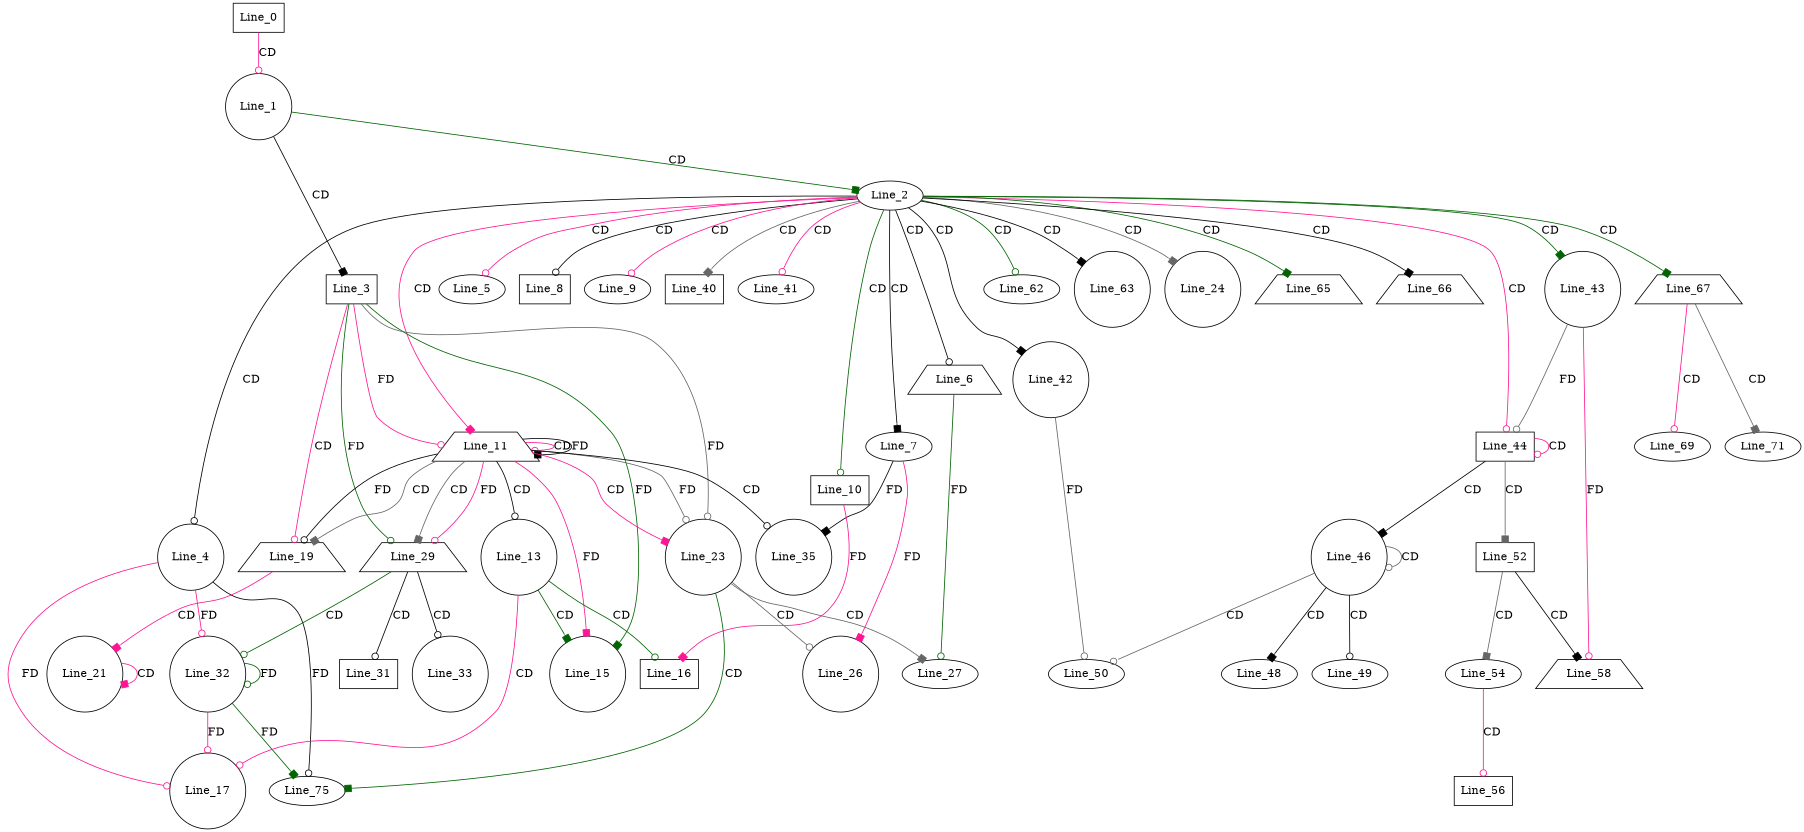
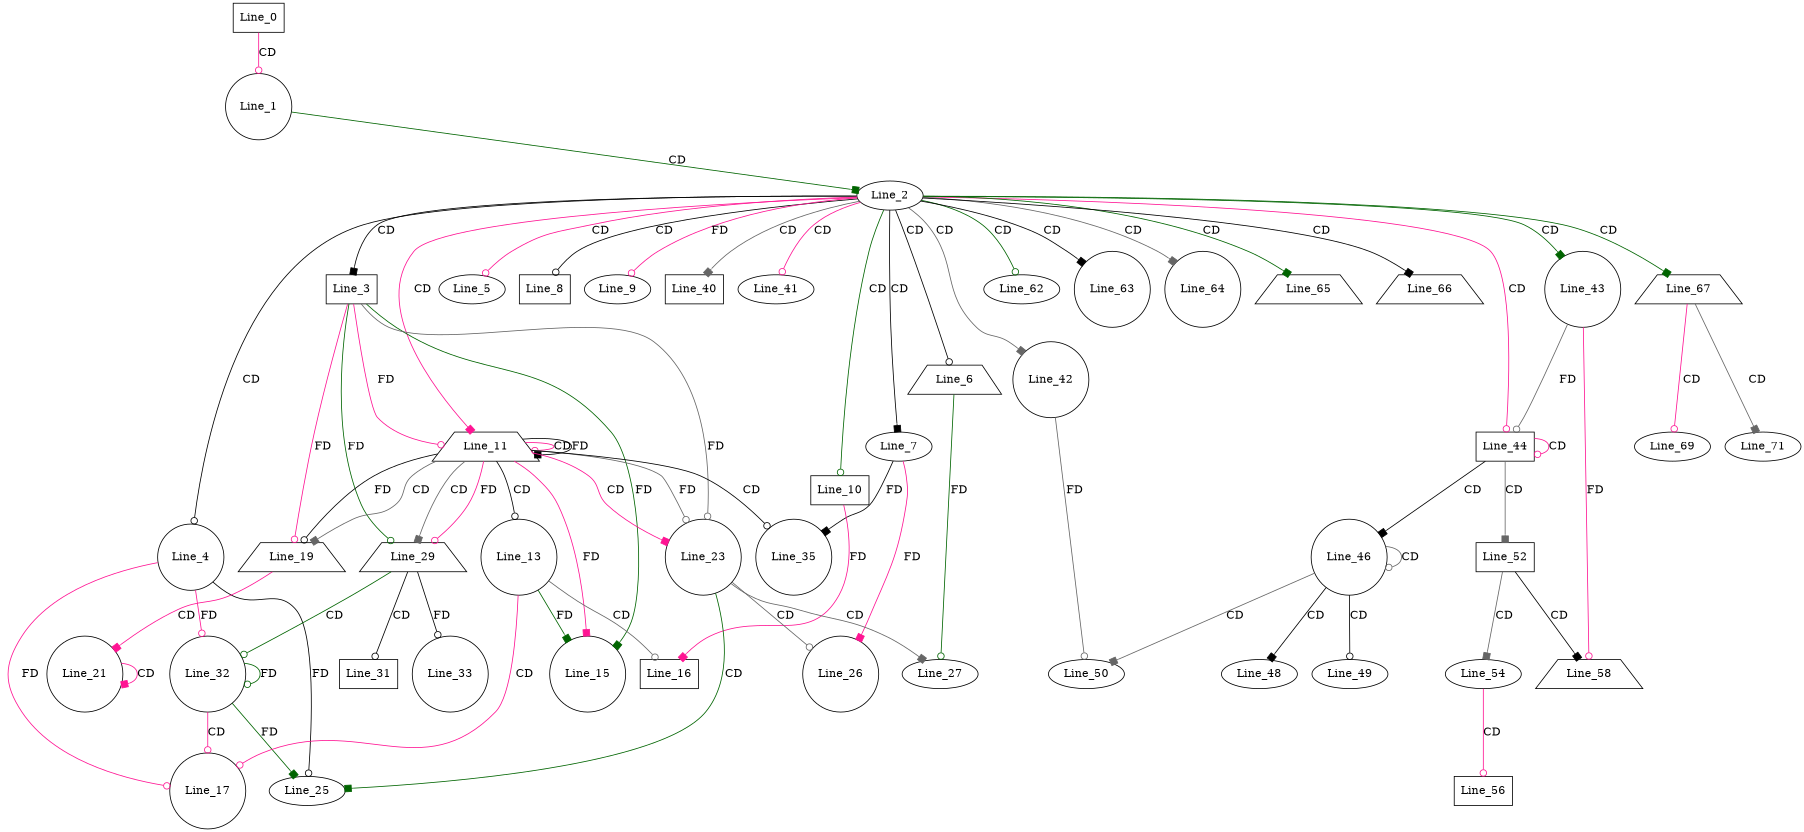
  digraph {
    node [shape=circle]
    edge [arrowhead=odot color=deeppink]
    Line_0 [shape=box]
    Line_1
    Line_2 [shape=ellipse]
    Line_3 [shape=box]
    Line_4
    Line_5 [shape=ellipse]
    Line_6 [shape=trapezium]
    Line_7 [shape=ellipse]
    Line_8 [shape=box]
    Line_9 [shape=ellipse]
    Line_10 [shape=box]
    Line_11 [shape=trapezium]
    Line_40 [shape=box]
    Line_41 [shape=ellipse]
    Line_42
    Line_43
    Line_44 [shape=box]
    Line_62 [shape=ellipse]
    Line_63
-   Line_64 [label=Line_24]
+   Line_64
    Line_65 [shape=trapezium]
    Line_66 [shape=trapezium]
    Line_67 [shape=trapezium]
    Line_15
    Line_19 [shape=trapezium]
    Line_23
    Line_29 [shape=trapezium]
    Line_17
-   Line_25 [shape=ellipse label=Line_75]
+   Line_25 [shape=ellipse]
    Line_32
    Line_27 [shape=ellipse]
    Line_26
    Line_35
    Line_16 [shape=box]
    Line_13
    Line_50 [shape=ellipse]
    Line_58 [shape=trapezium]
    Line_46
    Line_52 [shape=box]
    Line_69 [shape=ellipse]
    Line_71 [shape=ellipse]
    Line_21
    Line_31 [shape=box]
    Line_33
    Line_48 [shape=ellipse]
    Line_49 [shape=ellipse]
    Line_54 [shape=ellipse]
    Line_56 [shape=box]
    Line_0 -> Line_1 [label=CD]
    Line_1 -> Line_2 [arrowhead=box color=darkgreen label=CD]
-   Line_1 -> Line_3 [arrowhead=box color=black label=CD]
+   Line_2 -> Line_3 [arrowhead=box color=black label=CD]
    Line_2 -> Line_4 [color=black label=CD]
    Line_2 -> Line_5 [label=CD]
    Line_2 -> Line_6 [color=black label=CD]
    Line_2 -> Line_7 [arrowhead=box color=black label=CD]
    Line_2 -> Line_8 [color=black label=CD]
-   Line_2 -> Line_9 [label=CD]
+   Line_2 -> Line_9 [label=FD]
    Line_2 -> Line_10 [color=darkgreen label=CD]
    Line_2 -> Line_11 [arrowhead=box label=CD]
    Line_2 -> Line_40 [arrowhead=box color=gray40 label=CD]
    Line_2 -> Line_41 [label=CD]
-   Line_2 -> Line_42 [arrowhead=box color=black label=CD]
+   Line_2 -> Line_42 [arrowhead=box color=gray40 label=CD]
    Line_2 -> Line_43 [arrowhead=box color=darkgreen label=CD]
    Line_2 -> Line_44 [label=CD]
    Line_2 -> Line_62 [color=darkgreen label=CD]
    Line_2 -> Line_63 [arrowhead=box color=black label=CD]
    Line_2 -> Line_64 [arrowhead=box color=gray40 label=CD]
    Line_2 -> Line_65 [arrowhead=box color=darkgreen label=CD]
    Line_2 -> Line_66 [arrowhead=box color=black label=CD]
    Line_2 -> Line_67 [arrowhead=box color=darkgreen label=CD]
    Line_3 -> Line_11 [label=FD]
    Line_3 -> Line_15 [arrowhead=box color=darkgreen label=FD]
-   Line_3 -> Line_19 [label=CD]
+   Line_3 -> Line_19 [label=FD]
    Line_3 -> Line_23 [color=gray40 label=FD]
    Line_3 -> Line_29 [color=darkgreen label=FD]
    Line_4 -> Line_17 [label=FD]
    Line_4 -> Line_25 [color=black label=FD]
    Line_4 -> Line_32 [label=FD]
    Line_6 -> Line_27 [color=darkgreen label=FD]
    Line_7 -> Line_26 [arrowhead=box label=FD]
    Line_7 -> Line_35 [arrowhead=box color=black label=FD]
    Line_10 -> Line_16 [arrowhead=box label=FD]
    Line_11 -> Line_11 [label=CD]
    Line_11 -> Line_11 [arrowhead=box color=black label=FD]
    Line_11 -> Line_15 [arrowhead=box label=FD]
    Line_11 -> Line_19 [arrowhead=box color=gray40 label=CD]
    Line_11 -> Line_19 [color=black label=FD]
    Line_11 -> Line_23 [arrowhead=box label=CD]
    Line_11 -> Line_23 [color=gray40 label=FD]
    Line_11 -> Line_29 [arrowhead=box color=gray40 label=CD]
    Line_11 -> Line_29 [label=FD]
    Line_11 -> Line_35 [color=black label=CD]
    Line_11 -> Line_13 [color=black label=CD]
    Line_42 -> Line_50 [color=gray40 label=FD]
    Line_43 -> Line_44 [color=gray40 label=FD]
    Line_43 -> Line_58 [label=FD]
    Line_44 -> Line_44 [label=CD]
    Line_44 -> Line_46 [arrowhead=box color=black label=CD]
    Line_44 -> Line_52 [arrowhead=box color=gray40 label=CD]
    Line_67 -> Line_69 [label=CD]
    Line_67 -> Line_71 [arrowhead=box color=gray40 label=CD]
    Line_19 -> Line_21 [arrowhead=box label=CD]
    Line_23 -> Line_25 [arrowhead=box color=darkgreen label=CD]
    Line_23 -> Line_27 [arrowhead=box color=gray40 label=CD]
    Line_23 -> Line_26 [color=gray40 label=CD]
    Line_29 -> Line_32 [color=darkgreen label=CD]
    Line_29 -> Line_31 [color=black label=CD]
-   Line_29 -> Line_33 [color=black label=CD]
-   Line_32 -> Line_17 [label=FD]
+   Line_29 -> Line_33 [color=black label=FD]
+   Line_32 -> Line_17 [label=CD]
    Line_32 -> Line_25 [arrowhead=box color=darkgreen label=FD]
    Line_32 -> Line_32 [color=darkgreen label=FD]
-   Line_13 -> Line_15 [arrowhead=box color=darkgreen label=CD]
+   Line_13 -> Line_15 [arrowhead=box color=darkgreen label=FD]
    Line_13 -> Line_17 [label=CD]
-   Line_13 -> Line_16 [color=darkgreen label=CD]
-   Line_46 -> Line_50 [color=gray40 label=CD]
+   Line_13 -> Line_16 [color=gray40 label=CD]
+   Line_46 -> Line_50 [arrowhead=box color=gray40 label=CD]
    Line_46 -> Line_46 [color=gray40 label=CD]
    Line_46 -> Line_48 [arrowhead=box color=black label=CD]
    Line_46 -> Line_49 [color=black label=CD]
    Line_52 -> Line_58 [arrowhead=box color=black label=CD]
    Line_52 -> Line_54 [arrowhead=box color=gray40 label=CD]
    Line_21 -> Line_21 [arrowhead=box label=CD]
    Line_54 -> Line_56 [label=CD]
  }
